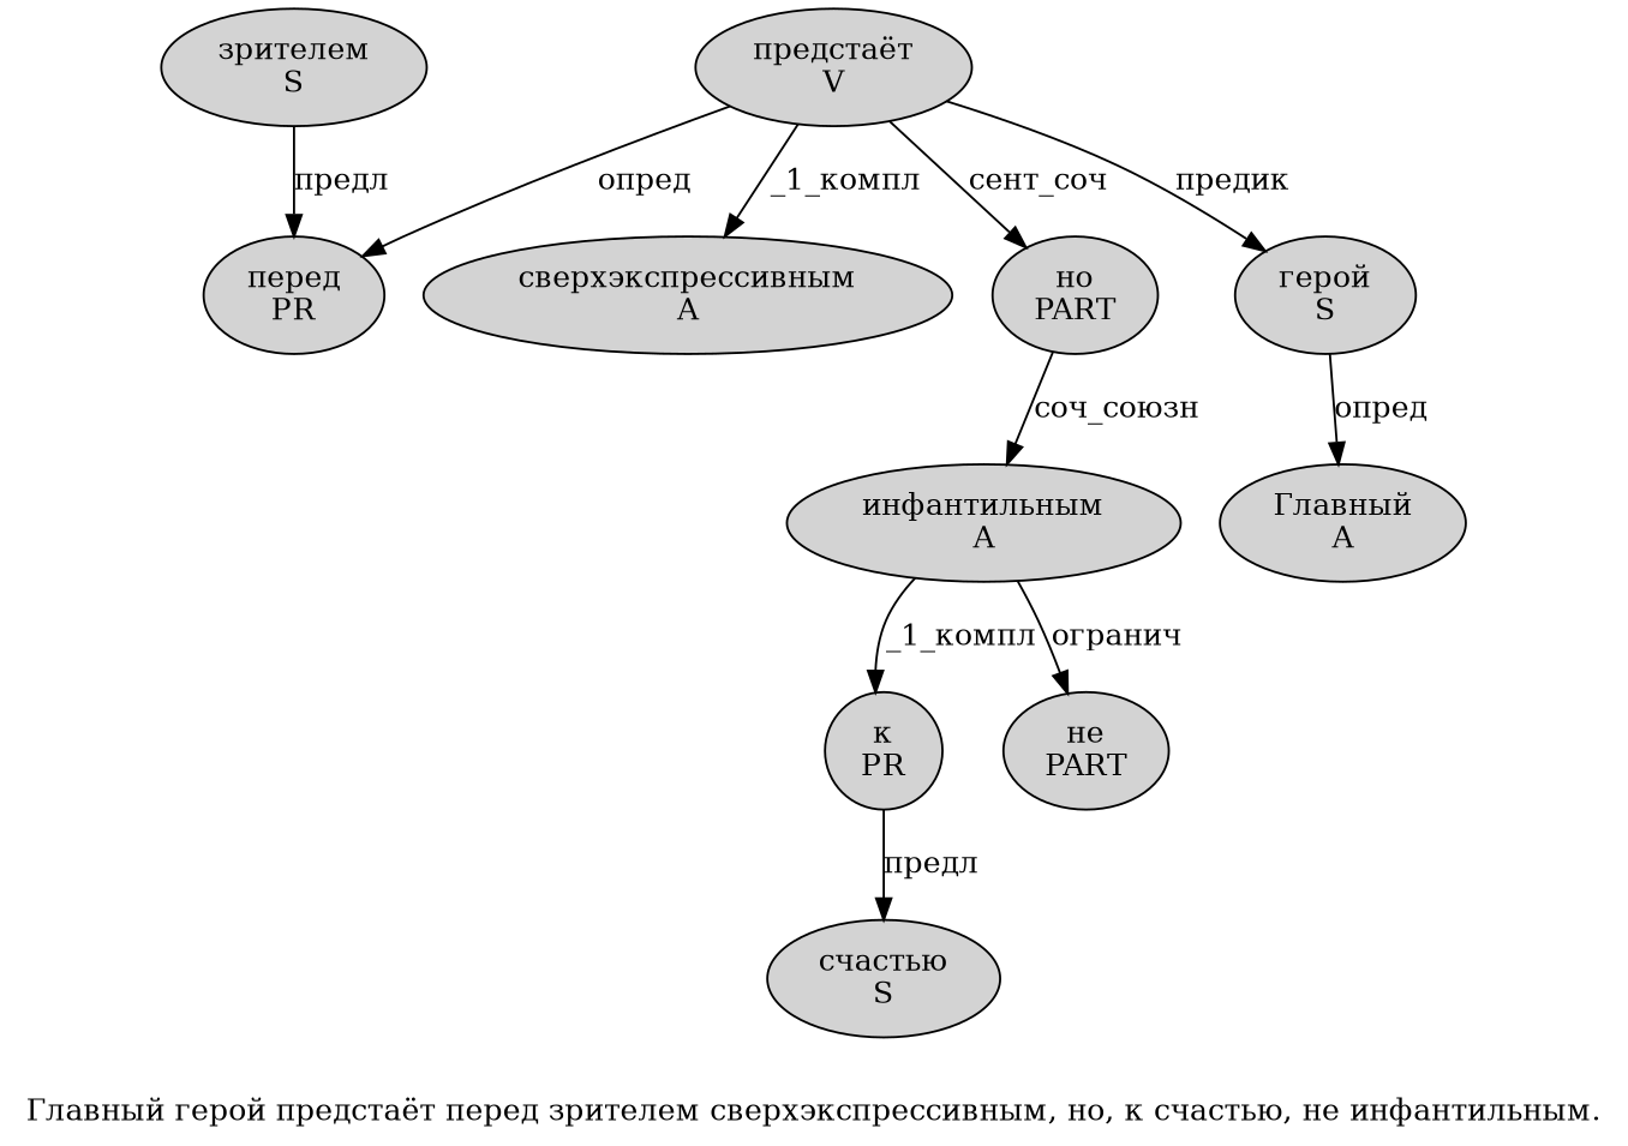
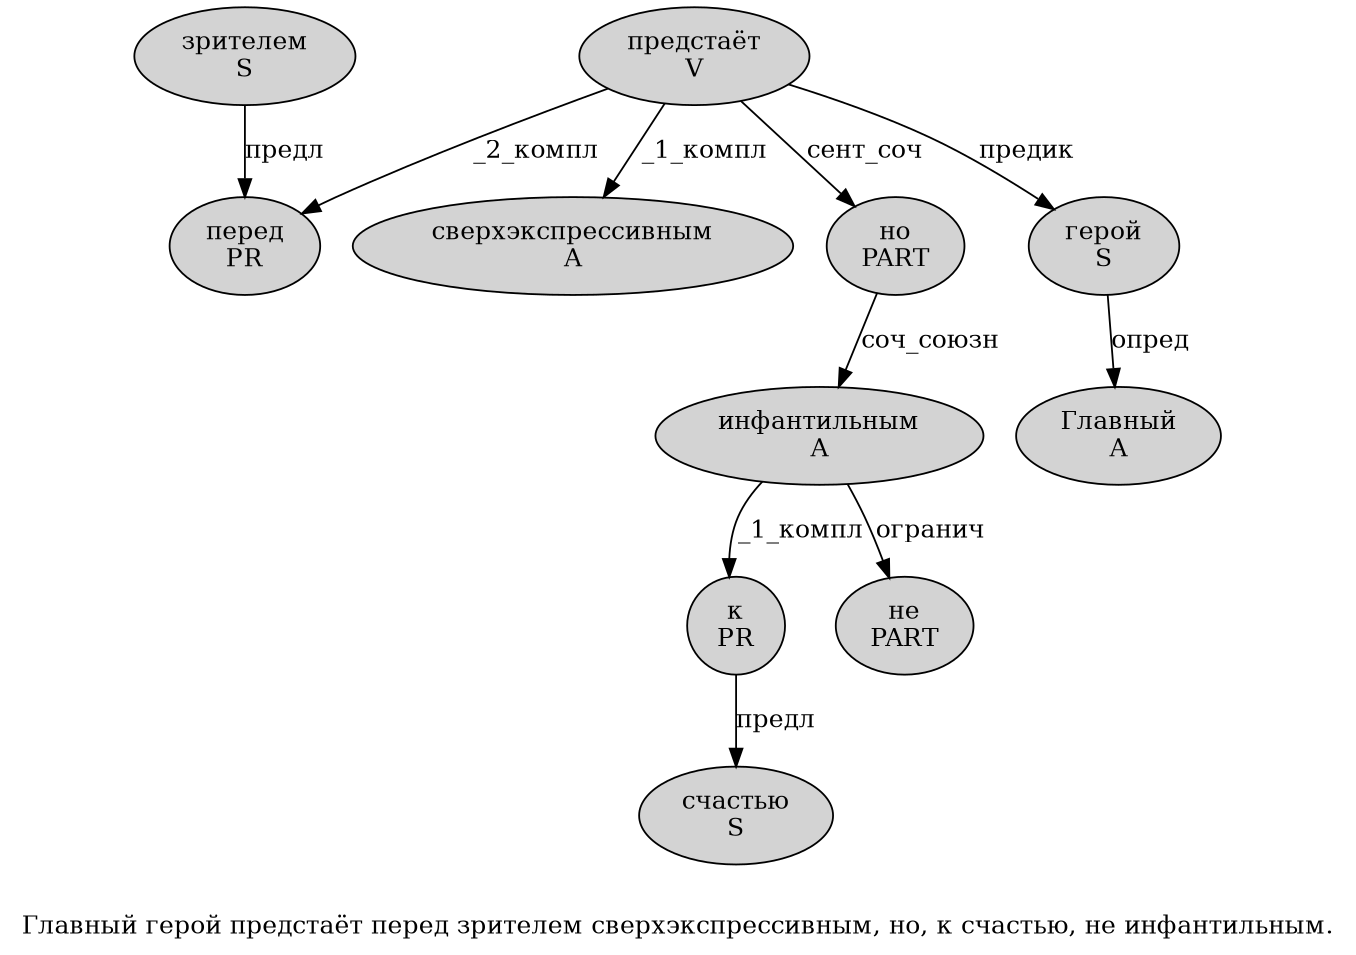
  digraph {
    fontname="DejaVu Serif"
    label="Главный герой предстаёт перед зрителем сверхэкспрессивным, но, к счастью, не инфантильным."
    node [fillcolor=lightgray fontname="DejaVu Serif" penwidth=1 shape=ellipse style=filled]
    edge [fontname="DejaVu Serif"]
    n1 [label="Главный\nA"]
    n2 [label="герой\nS"]
    n3 [label="предстаёт\nV"]
    n4 [label="перед\nPR"]
    n5 [label="сверхэкспрессивным\nA"]
    n6 [label="но\nPART"]
    n7 [label="инфантильным\nA"]
    n8 [label="зрителем\nS"]
    n9 [label="к\nPR"]
    n10 [label="не\nPART"]
    n11 [label="счастью\nS"]
    n2 -> n1 [label="опред"]
    n3 -> n2 [label="предик"]
-   n3 -> n4 [label="опред"]
+   n3 -> n4 [label="_2_компл"]
    n3 -> n5 [label="_1_компл"]
    n3 -> n6 [label="сент_соч"]
    n6 -> n7 [label="соч_союзн"]
    n7 -> n9 [label="_1_компл"]
    n7 -> n10 [label="огранич"]
    n8 -> n4 [label="предл"]
    n9 -> n11 [label="предл"]
  }
